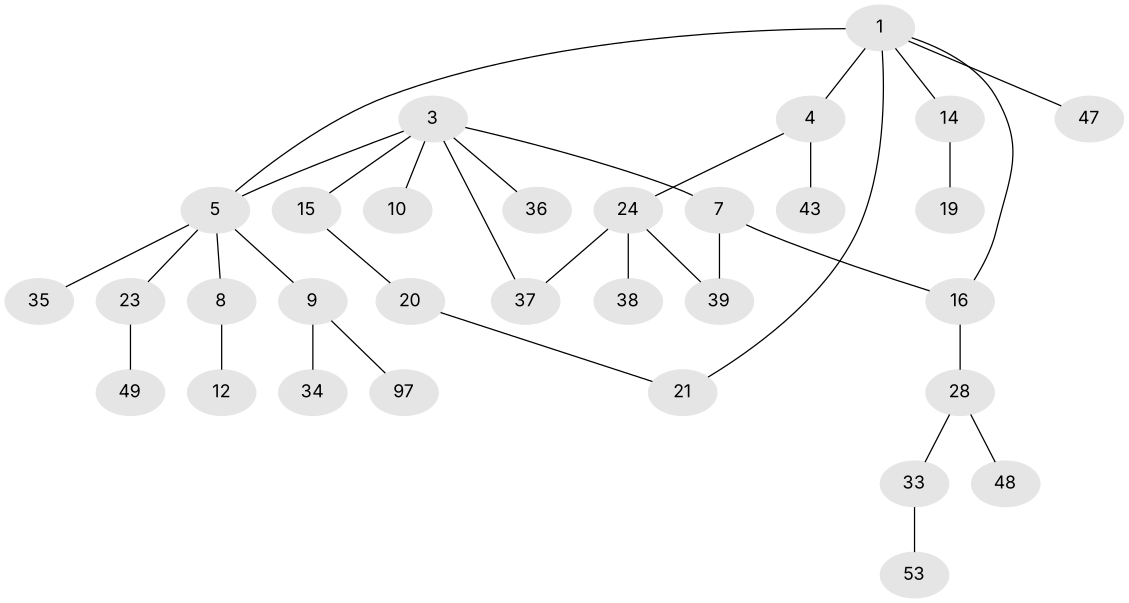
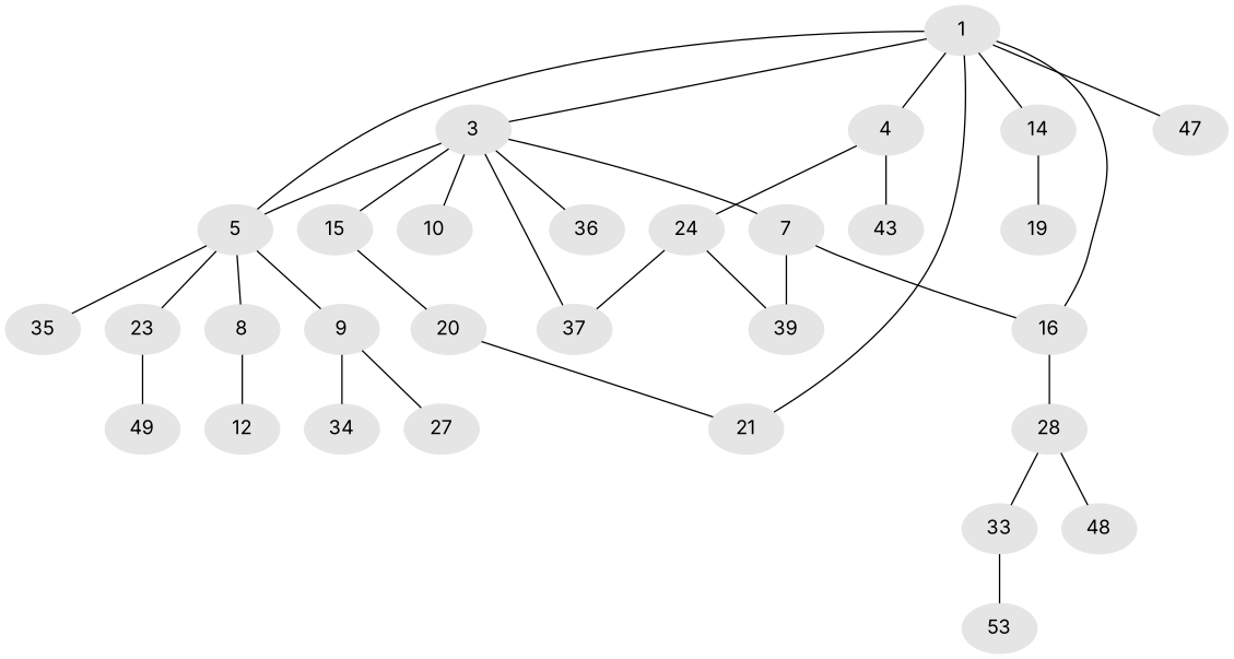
  graph {
    fontname=Inter
    node [color=gray90 fontname=Inter style=filled]
    edge [fontname=Inter]
    1 [super="+2"]
    3 [super="+6"]
    4 [super="+30"]
    5 [super="+22"]
    14 [super="+32"]
    16
    21
    n8 [label=47 super="+52"]
    7 [super="+18"]
    10 [super="+41"]
    15 [super="+29"]
    36
    37
    24 [super="+25"]
    43 [super="+54"]
    8 [super="+11"]
    9 [super="+13"]
    23 [super="+26"]
    35 [super="+40"]
    19 [super="+31"]
    28 [super="+42"]
    39
    20 [super="+47"]
-   38
    12 [super="+17"]
-   27 [super="+50" label=97]
+   27 [super="+50"]
    34
    49
    33 [super="+45"]
    48 [super="+51"]
    53 [super="+55"]
+   1 -- 3
    1 -- 4
    1 -- 5
    1 -- 14
    1 -- 16
    1 -- 21
    1 -- n8
    3 -- 5
    3 -- 7
    3 -- 10 [weight=2]
    3 -- 15
    3 -- 36
    3 -- 37
    4 -- 24
    4 -- 43
    5 -- 8
    5 -- 9
    5 -- 23
    5 -- 35
    14 -- 19
    16 -- 28
    7 -- 16
    7 -- 39
    15 -- 20
    24 -- 37
    24 -- 39
-   24 -- 38
    8 -- 12 [weight=2]
    9 -- 27
    9 -- 34
    23 -- 49
    28 -- 33
    28 -- 48
    20 -- 21
    33 -- 53
  }
